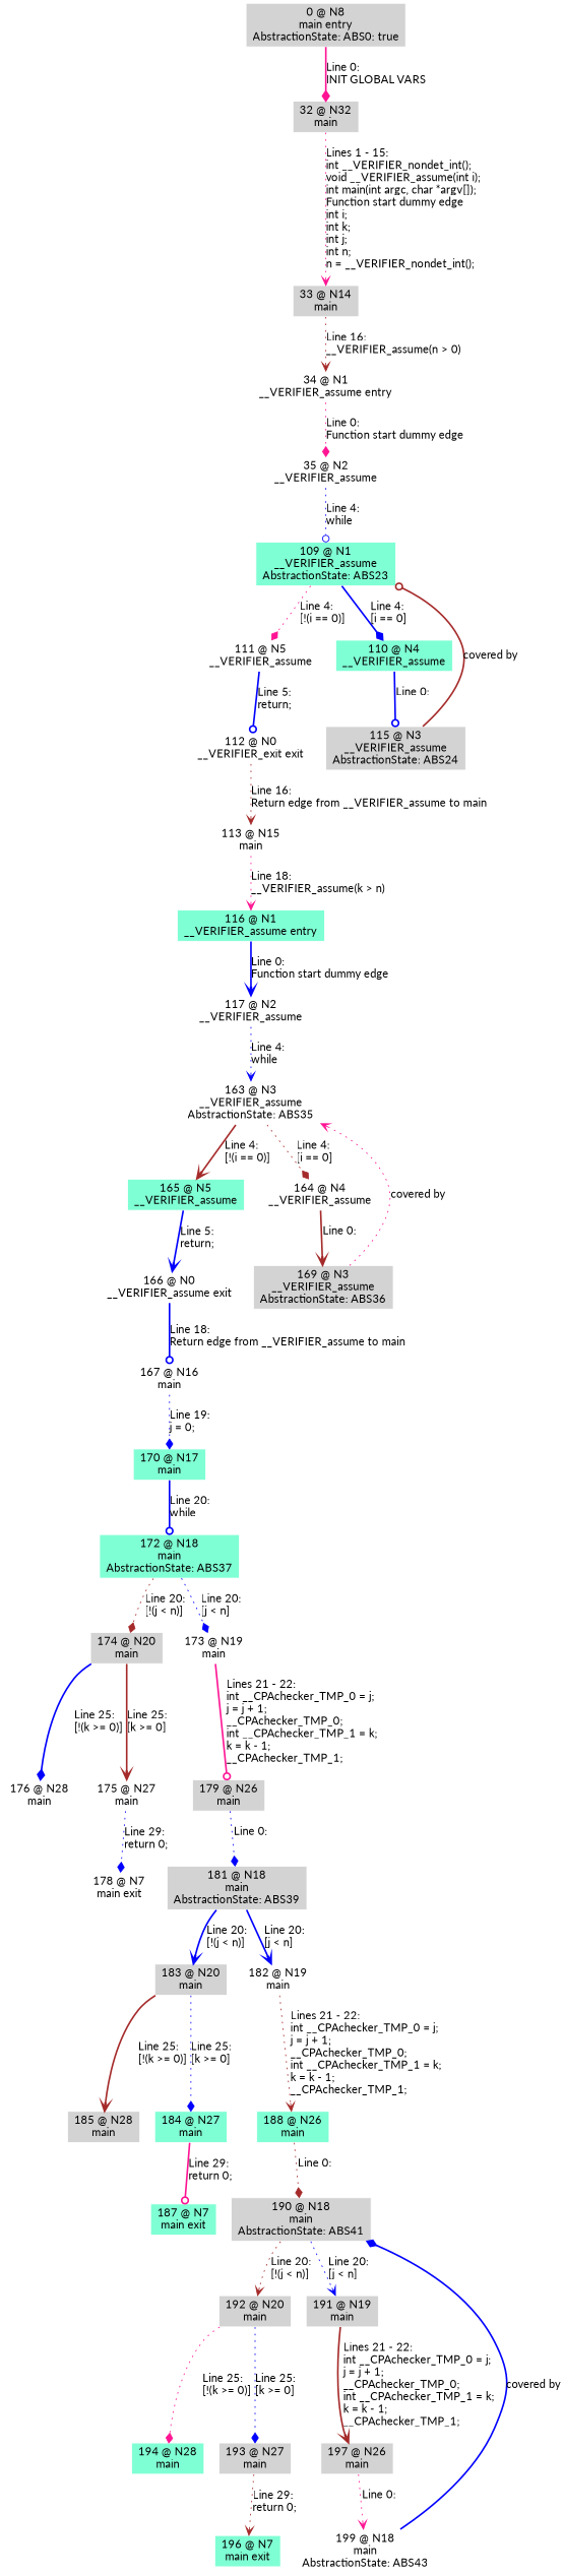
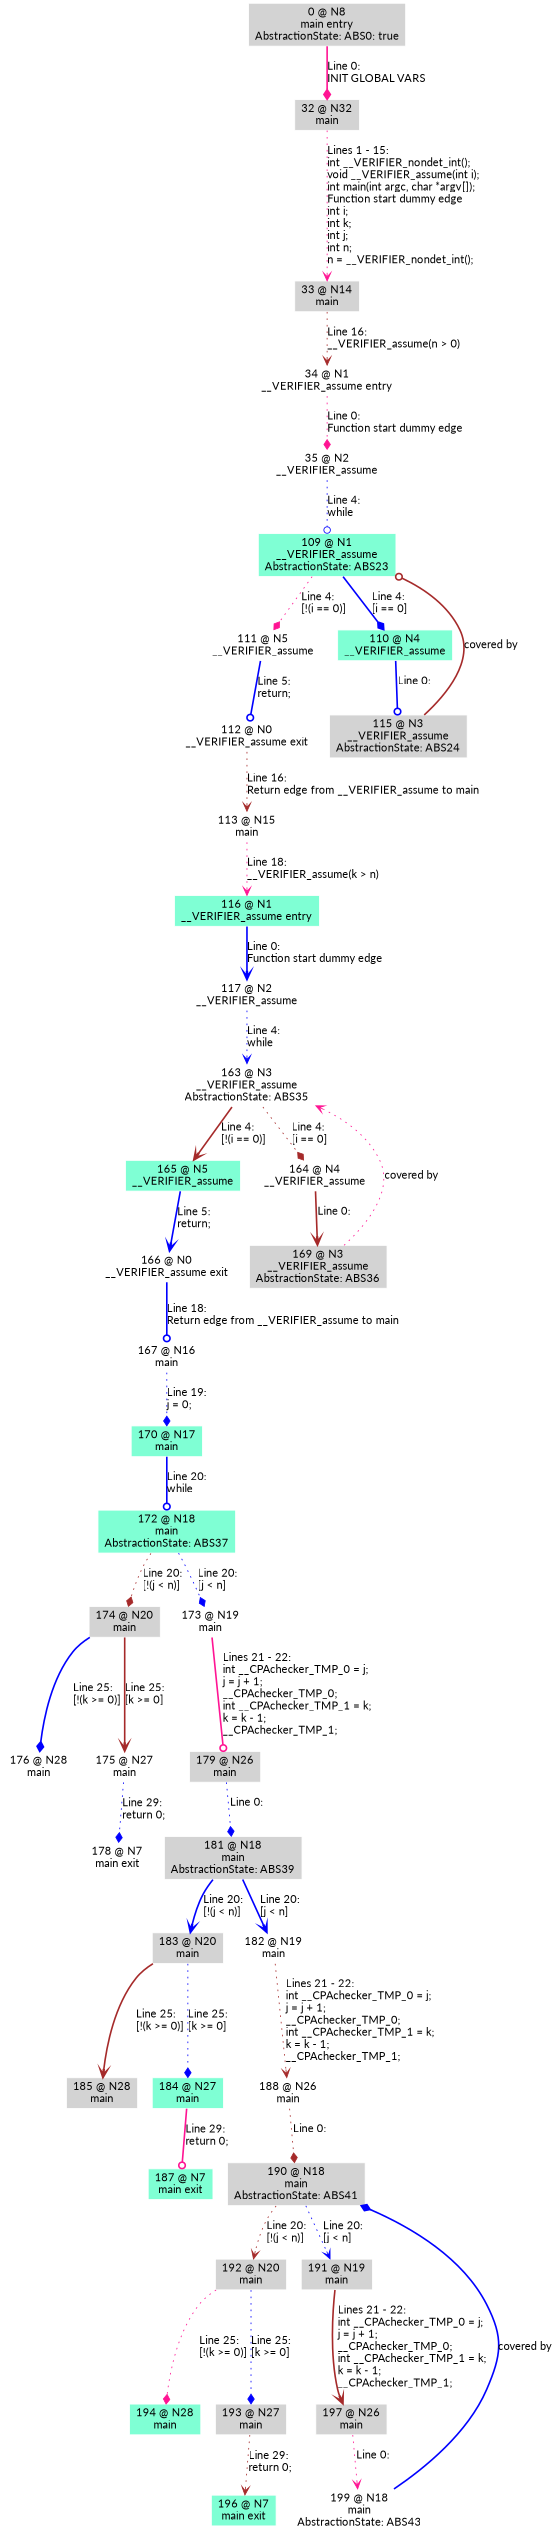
  digraph {
    fontname=Lato
    node [color=white fillcolor=white fontname=Lato shape=box style=filled]
    edge [arrowhead=vee color=blue fontname=Lato style=dotted]
    n1 [fillcolor=lightgrey label="0 @ N8\nmain entry\nAbstractionState: ABS0: true\n"]
    n2 [fillcolor=lightgrey label="32 @ N32\nmain\n"]
    n3 [fillcolor=lightgrey label="33 @ N14\nmain\n"]
    n4 [label="34 @ N1\n__VERIFIER_assume entry\n"]
    n5 [label="35 @ N2\n__VERIFIER_assume\n"]
    n6 [fillcolor=aquamarine label="109 @ N1\n__VERIFIER_assume\nAbstractionState: ABS23\n"]
    n7 [label="111 @ N5\n__VERIFIER_assume\n"]
    n8 [fillcolor=aquamarine label="110 @ N4\n__VERIFIER_assume\n"]
-   n9 [label="112 @ N0\n__VERIFIER_exit exit\n"]
+   n9 [label="112 @ N0\n__VERIFIER_assume exit\n"]
    n10 [fillcolor=lightgrey label="115 @ N3\n__VERIFIER_assume\nAbstractionState: ABS24\n"]
    n11 [label="113 @ N15\nmain\n"]
    n12 [fillcolor=aquamarine label="116 @ N1\n__VERIFIER_assume entry\n"]
    n13 [label="117 @ N2\n__VERIFIER_assume\n"]
    n14 [label="163 @ N3\n__VERIFIER_assume\nAbstractionState: ABS35\n"]
    n15 [fillcolor=aquamarine label="165 @ N5\n__VERIFIER_assume\n"]
    n16 [label="164 @ N4\n__VERIFIER_assume\n"]
    n17 [label="166 @ N0\n__VERIFIER_assume exit\n"]
    n18 [fillcolor=lightgrey label="169 @ N3\n__VERIFIER_assume\nAbstractionState: ABS36\n"]
    n19 [label="167 @ N16\nmain\n"]
    n20 [fillcolor=aquamarine label="170 @ N17\nmain\n"]
    n21 [fillcolor=aquamarine label="172 @ N18\nmain\nAbstractionState: ABS37\n"]
    n22 [fillcolor=lightgrey label="174 @ N20\nmain\n"]
    n23 [label="173 @ N19\nmain\n"]
    n24 [label="176 @ N28\nmain\n"]
    n25 [label="175 @ N27\nmain\n"]
    n26 [fillcolor=lightgrey label="179 @ N26\nmain\n"]
    n27 [label="178 @ N7\nmain exit\n"]
    n28 [fillcolor=lightgrey label="181 @ N18\nmain\nAbstractionState: ABS39\n"]
    n29 [fillcolor=lightgrey label="183 @ N20\nmain\n"]
    n30 [label="182 @ N19\nmain\n"]
    n31 [fillcolor=lightgrey label="185 @ N28\nmain\n"]
    n32 [fillcolor=aquamarine label="184 @ N27\nmain\n"]
-   n33 [fillcolor=aquamarine label="188 @ N26\nmain\n"]
+   n33 [label="188 @ N26\nmain\n"]
    n34 [fillcolor=aquamarine label="187 @ N7\nmain exit\n"]
    n35 [fillcolor=lightgrey label="190 @ N18\nmain\nAbstractionState: ABS41\n"]
    n36 [fillcolor=lightgrey label="192 @ N20\nmain\n"]
    n37 [fillcolor=lightgrey label="191 @ N19\nmain\n"]
    n38 [fillcolor=aquamarine label="194 @ N28\nmain\n"]
    n39 [fillcolor=lightgrey label="193 @ N27\nmain\n"]
    n40 [fillcolor=lightgrey label="197 @ N26\nmain\n"]
    n41 [fillcolor=aquamarine label="196 @ N7\nmain exit\n"]
    n42 [label="199 @ N18\nmain\nAbstractionState: ABS43\n"]
    n1 -> n2 [arrowhead=diamond color=deeppink label="Line 0: \lINIT GLOBAL VARS\l" style=bold]
    n2 -> n3 [color=deeppink label="Lines 1 - 15: \lint __VERIFIER_nondet_int();\lvoid __VERIFIER_assume(int i);\lint main(int argc, char *argv[]);\lFunction start dummy edge\lint i;\lint k;\lint j;\lint n;\ln = __VERIFIER_nondet_int();\l"]
    n3 -> n4 [color=brown label="Line 16: \l__VERIFIER_assume(n > 0)\l"]
    n4 -> n5 [arrowhead=diamond color=deeppink label="Line 0: \lFunction start dummy edge\l"]
    n5 -> n6 [arrowhead=odot label="Line 4: \lwhile\l"]
    n6 -> n7 [arrowhead=diamond color=deeppink label="Line 4: \l[!(i == 0)]\l"]
    n6 -> n8 [arrowhead=diamond label="Line 4: \l[i == 0]\l" style=bold]
    n7 -> n9 [arrowhead=odot label="Line 5: \lreturn;\l" style=bold]
    n8 -> n10 [arrowhead=odot label="Line 0: \l\l" style=bold]
    n9 -> n11 [color=brown label="Line 16: \lReturn edge from __VERIFIER_assume to main\l"]
    n10 -> n6 [arrowhead=odot color=brown label="covered by" style=bold weight=0]
    n11 -> n12 [color=deeppink label="Line 18: \l__VERIFIER_assume(k > n)\l"]
    n12 -> n13 [label="Line 0: \lFunction start dummy edge\l" style=bold]
    n13 -> n14 [label="Line 4: \lwhile\l"]
    n14 -> n15 [color=brown label="Line 4: \l[!(i == 0)]\l" style=bold]
    n14 -> n16 [arrowhead=diamond color=brown label="Line 4: \l[i == 0]\l"]
    n15 -> n17 [label="Line 5: \lreturn;\l" style=bold]
    n16 -> n18 [color=brown label="Line 0: \l\l" style=bold]
    n17 -> n19 [arrowhead=odot label="Line 18: \lReturn edge from __VERIFIER_assume to main\l" style=bold]
    n18 -> n14 [color=deeppink label="covered by" weight=0]
    n19 -> n20 [arrowhead=diamond label="Line 19: \lj = 0;\l"]
    n20 -> n21 [arrowhead=odot label="Line 20: \lwhile\l" style=bold]
    n21 -> n22 [arrowhead=diamond color=brown label="Line 20: \l[!(j < n)]\l"]
    n21 -> n23 [arrowhead=diamond label="Line 20: \l[j < n]\l"]
    n22 -> n24 [arrowhead=diamond label="Line 25: \l[!(k >= 0)]\l" style=bold]
    n22 -> n25 [color=brown label="Line 25: \l[k >= 0]\l" style=bold]
    n23 -> n26 [arrowhead=odot color=deeppink label="Lines 21 - 22: \lint __CPAchecker_TMP_0 = j;\lj = j + 1;\l__CPAchecker_TMP_0;\lint __CPAchecker_TMP_1 = k;\lk = k - 1;\l__CPAchecker_TMP_1;\l" style=bold]
    n25 -> n27 [arrowhead=diamond label="Line 29: \lreturn 0;\l"]
    n26 -> n28 [arrowhead=diamond label="Line 0: \l\l"]
    n28 -> n29 [label="Line 20: \l[!(j < n)]\l" style=bold]
    n28 -> n30 [label="Line 20: \l[j < n]\l" style=bold]
    n29 -> n31 [color=brown label="Line 25: \l[!(k >= 0)]\l" style=bold]
    n29 -> n32 [arrowhead=diamond label="Line 25: \l[k >= 0]\l"]
    n30 -> n33 [color=brown label="Lines 21 - 22: \lint __CPAchecker_TMP_0 = j;\lj = j + 1;\l__CPAchecker_TMP_0;\lint __CPAchecker_TMP_1 = k;\lk = k - 1;\l__CPAchecker_TMP_1;\l"]
    n32 -> n34 [arrowhead=odot color=deeppink label="Line 29: \lreturn 0;\l" style=bold]
    n33 -> n35 [arrowhead=diamond color=brown label="Line 0: \l\l"]
    n35 -> n36 [color=brown label="Line 20: \l[!(j < n)]\l"]
    n35 -> n37 [label="Line 20: \l[j < n]\l"]
    n36 -> n38 [arrowhead=diamond color=deeppink label="Line 25: \l[!(k >= 0)]\l"]
    n36 -> n39 [arrowhead=diamond label="Line 25: \l[k >= 0]\l"]
    n37 -> n40 [color=brown label="Lines 21 - 22: \lint __CPAchecker_TMP_0 = j;\lj = j + 1;\l__CPAchecker_TMP_0;\lint __CPAchecker_TMP_1 = k;\lk = k - 1;\l__CPAchecker_TMP_1;\l" style=bold]
    n39 -> n41 [color=brown label="Line 29: \lreturn 0;\l"]
    n40 -> n42 [color=deeppink label="Line 0: \l\l"]
    n42 -> n35 [arrowhead=diamond label="covered by" style=bold weight=0]
  }
